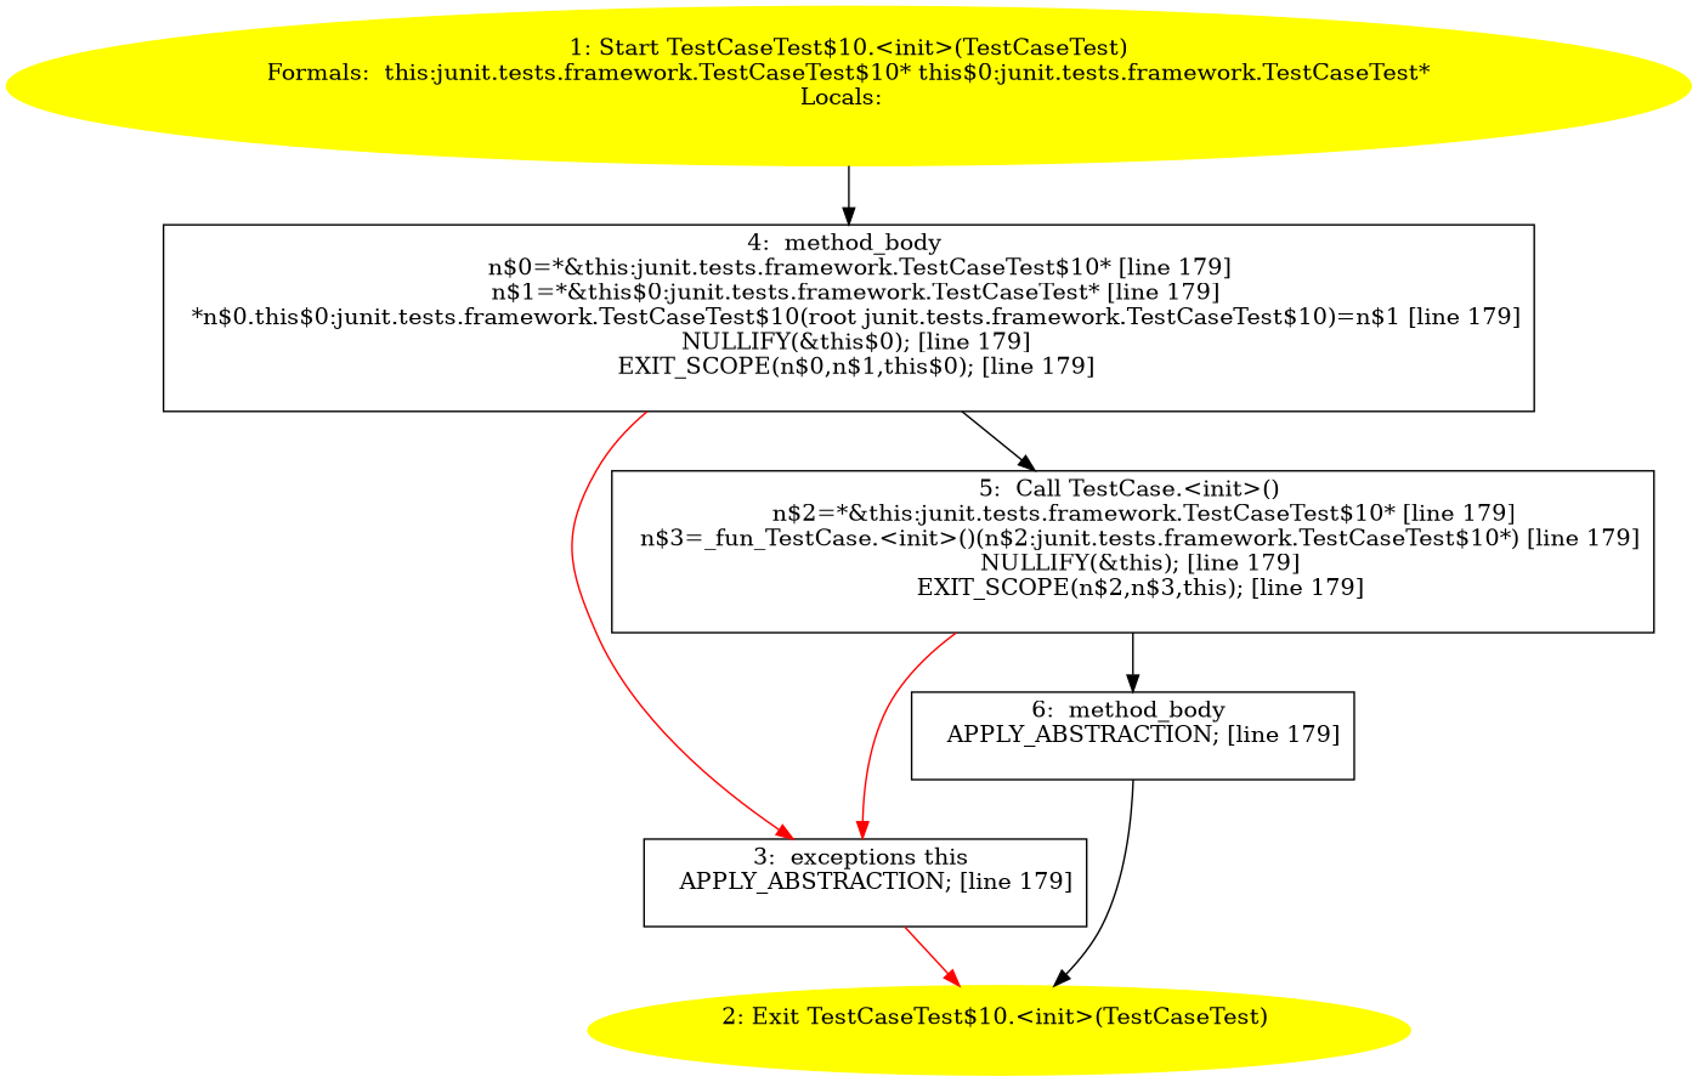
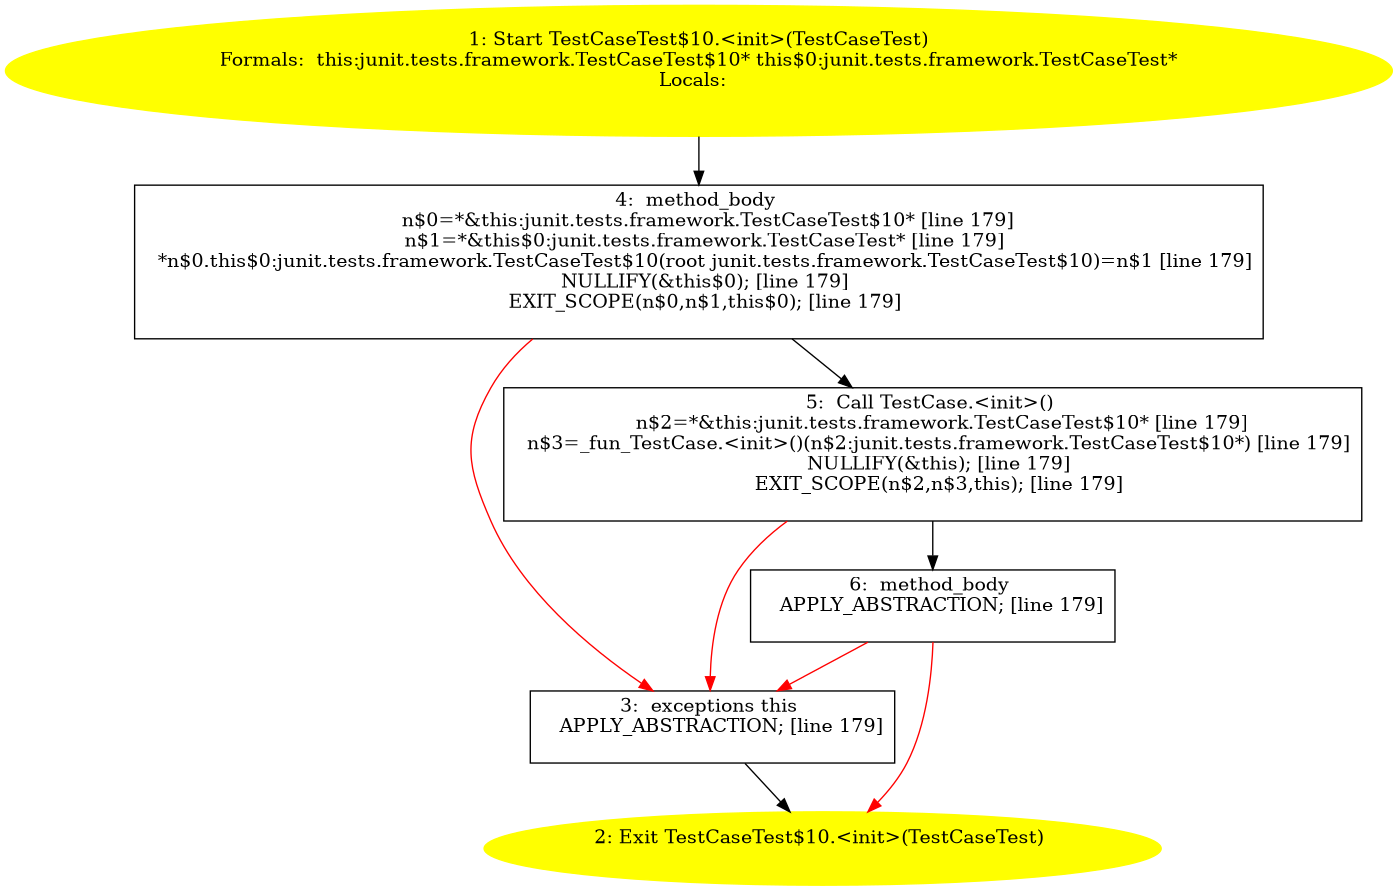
  digraph {
    node [shape=box]
    n1 [color=yellow label="1: Start TestCaseTest$10.<init>(TestCaseTest)\nFormals:  this:junit.tests.framework.TestCaseTest$10* this$0:junit.tests.framework.TestCaseTest*\nLocals:  \n  " style=filled shape=""]
    n2 [label="4:  method_body \n   n$0=*&this:junit.tests.framework.TestCaseTest$10* [line 179]\n  n$1=*&this$0:junit.tests.framework.TestCaseTest* [line 179]\n  *n$0.this$0:junit.tests.framework.TestCaseTest$10(root junit.tests.framework.TestCaseTest$10)=n$1 [line 179]\n  NULLIFY(&this$0); [line 179]\n  EXIT_SCOPE(n$0,n$1,this$0); [line 179]\n "]
    n3 [label="3:  exceptions this \n   APPLY_ABSTRACTION; [line 179]\n "]
    n4 [label="5:  Call TestCase.<init>() \n   n$2=*&this:junit.tests.framework.TestCaseTest$10* [line 179]\n  n$3=_fun_TestCase.<init>()(n$2:junit.tests.framework.TestCaseTest$10*) [line 179]\n  NULLIFY(&this); [line 179]\n  EXIT_SCOPE(n$2,n$3,this); [line 179]\n "]
    n5 [color=yellow label="2: Exit TestCaseTest$10.<init>(TestCaseTest) \n  " style=filled shape=""]
    n6 [label="6:  method_body \n   APPLY_ABSTRACTION; [line 179]\n "]
    n1 -> n2
    n2 -> n3 [color=red]
    n2 -> n4
-   n3 -> n5 [color=red]
+   n3 -> n5
    n4 -> n3 [color=red]
    n4 -> n6
-   n6 -> n5
+   n6 -> n3 [color=red]
+   n6 -> n5 [color=red]
  }
